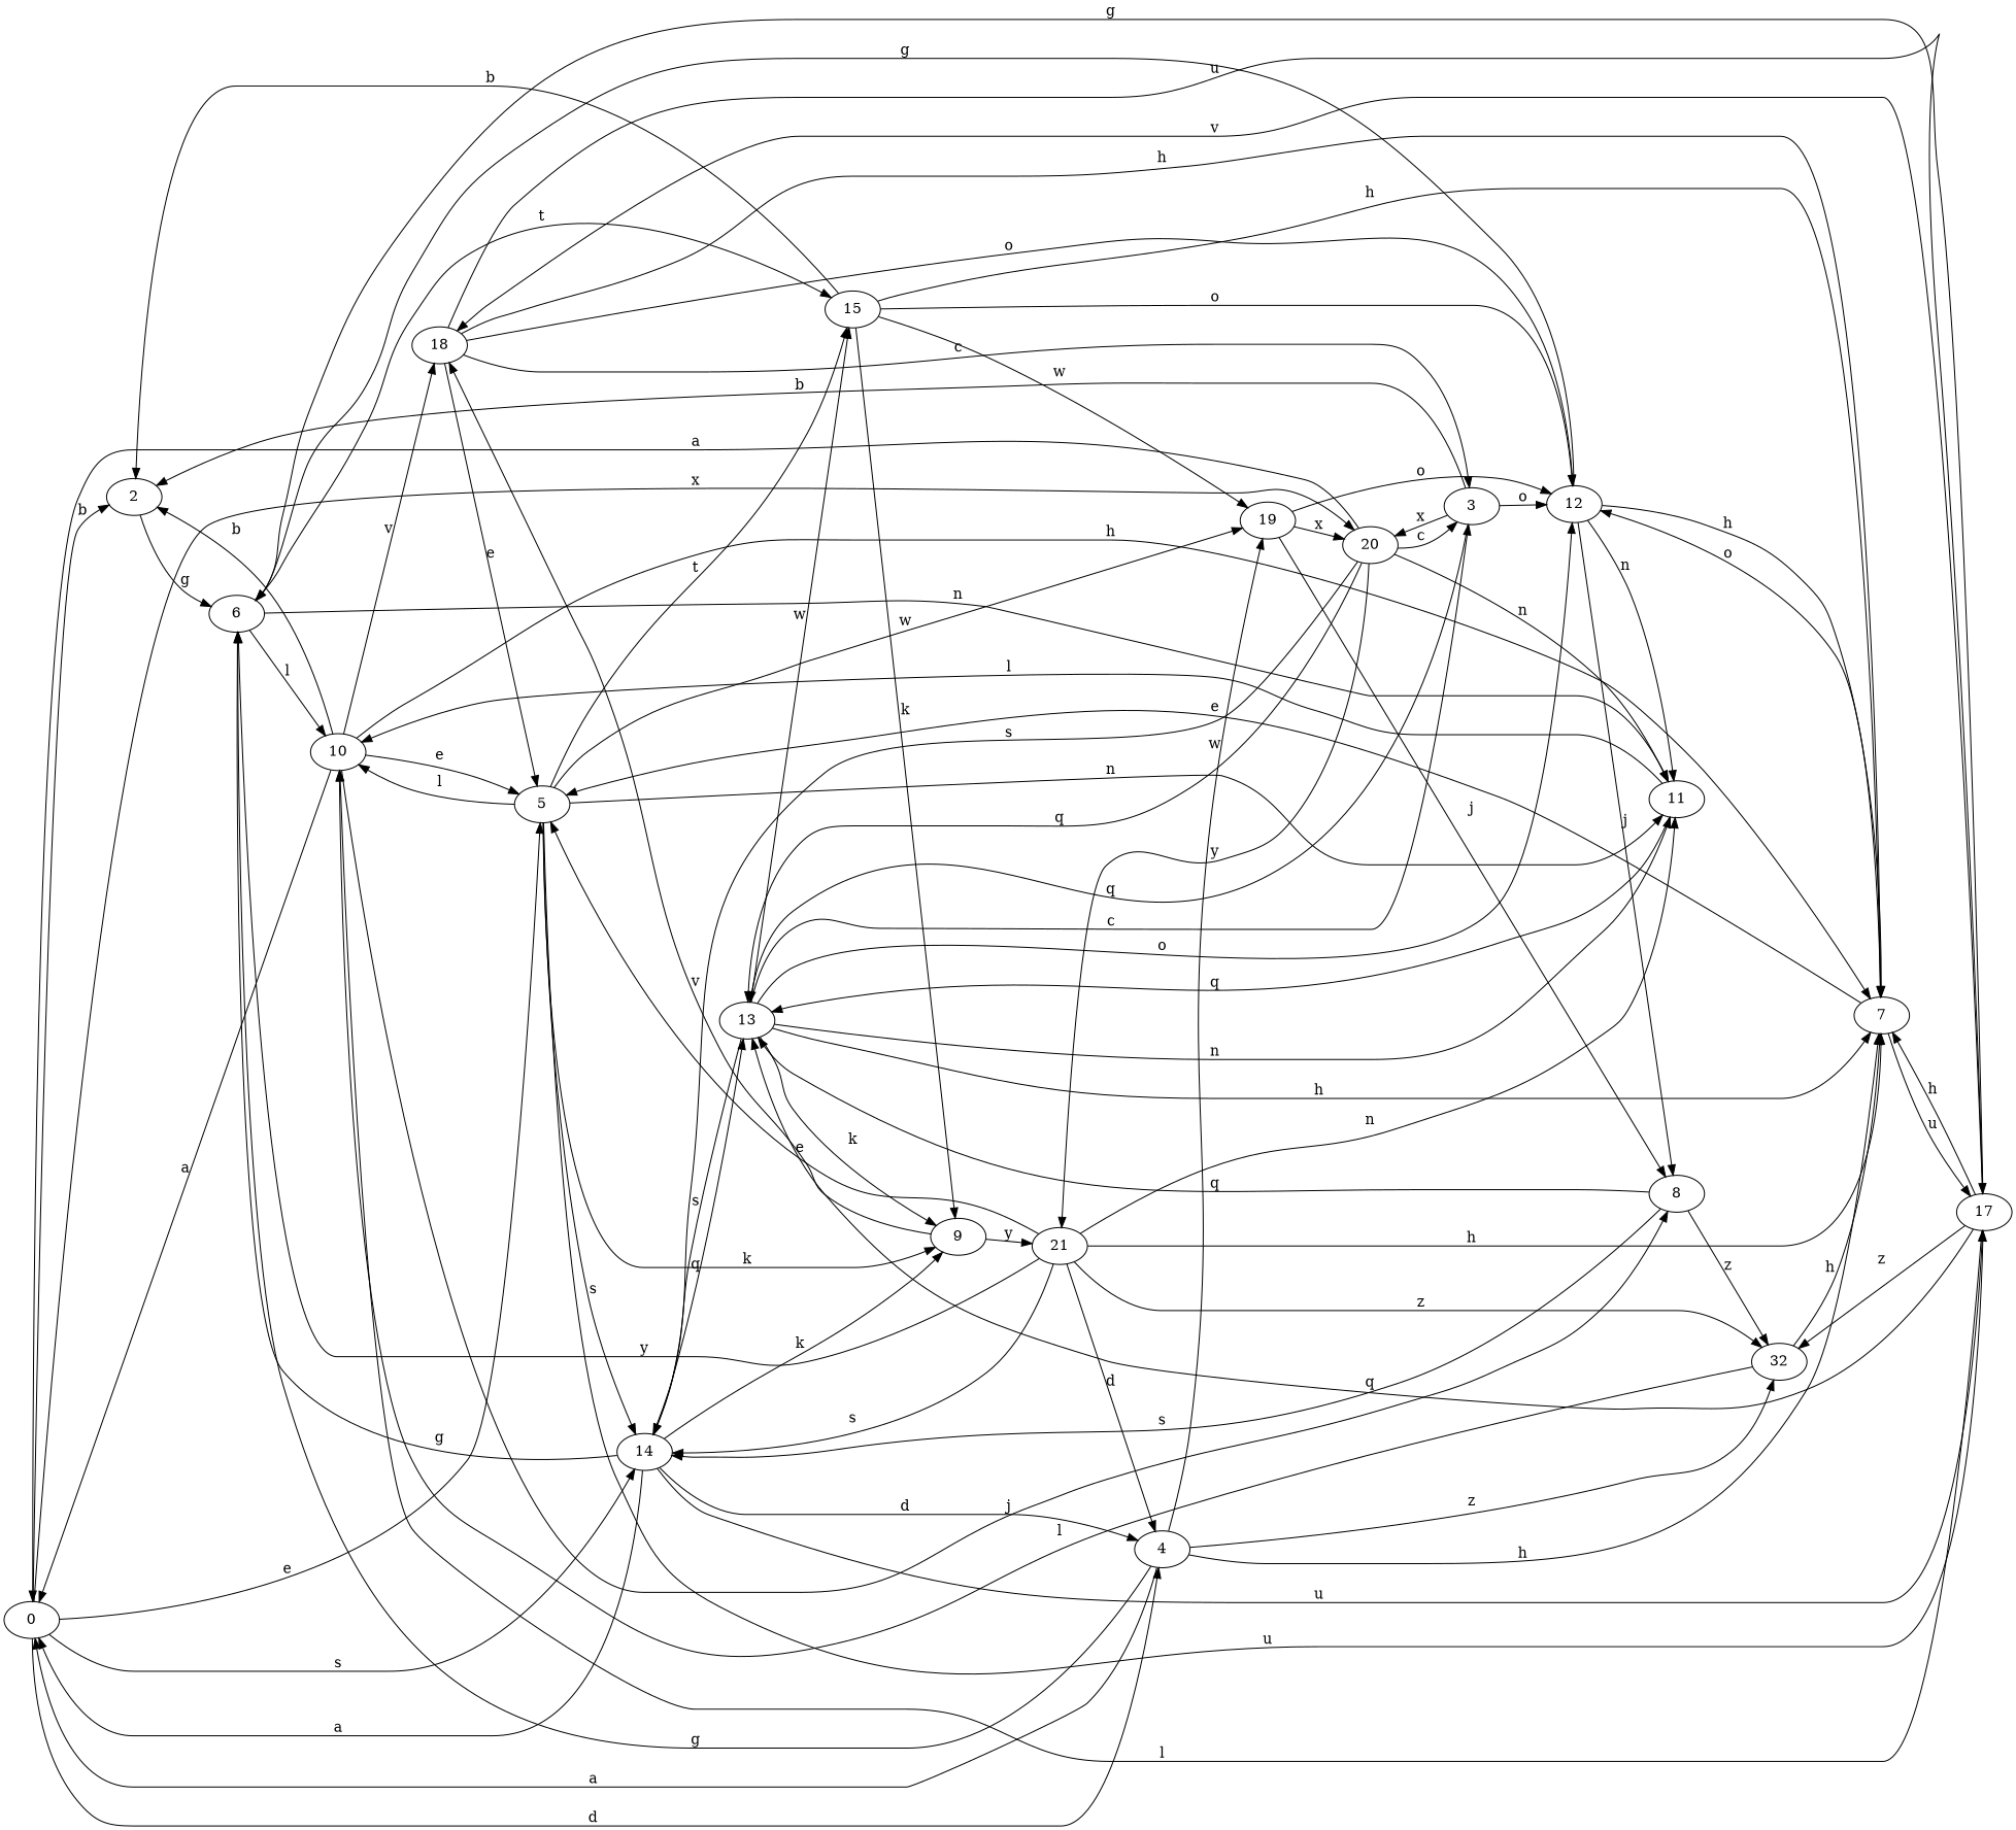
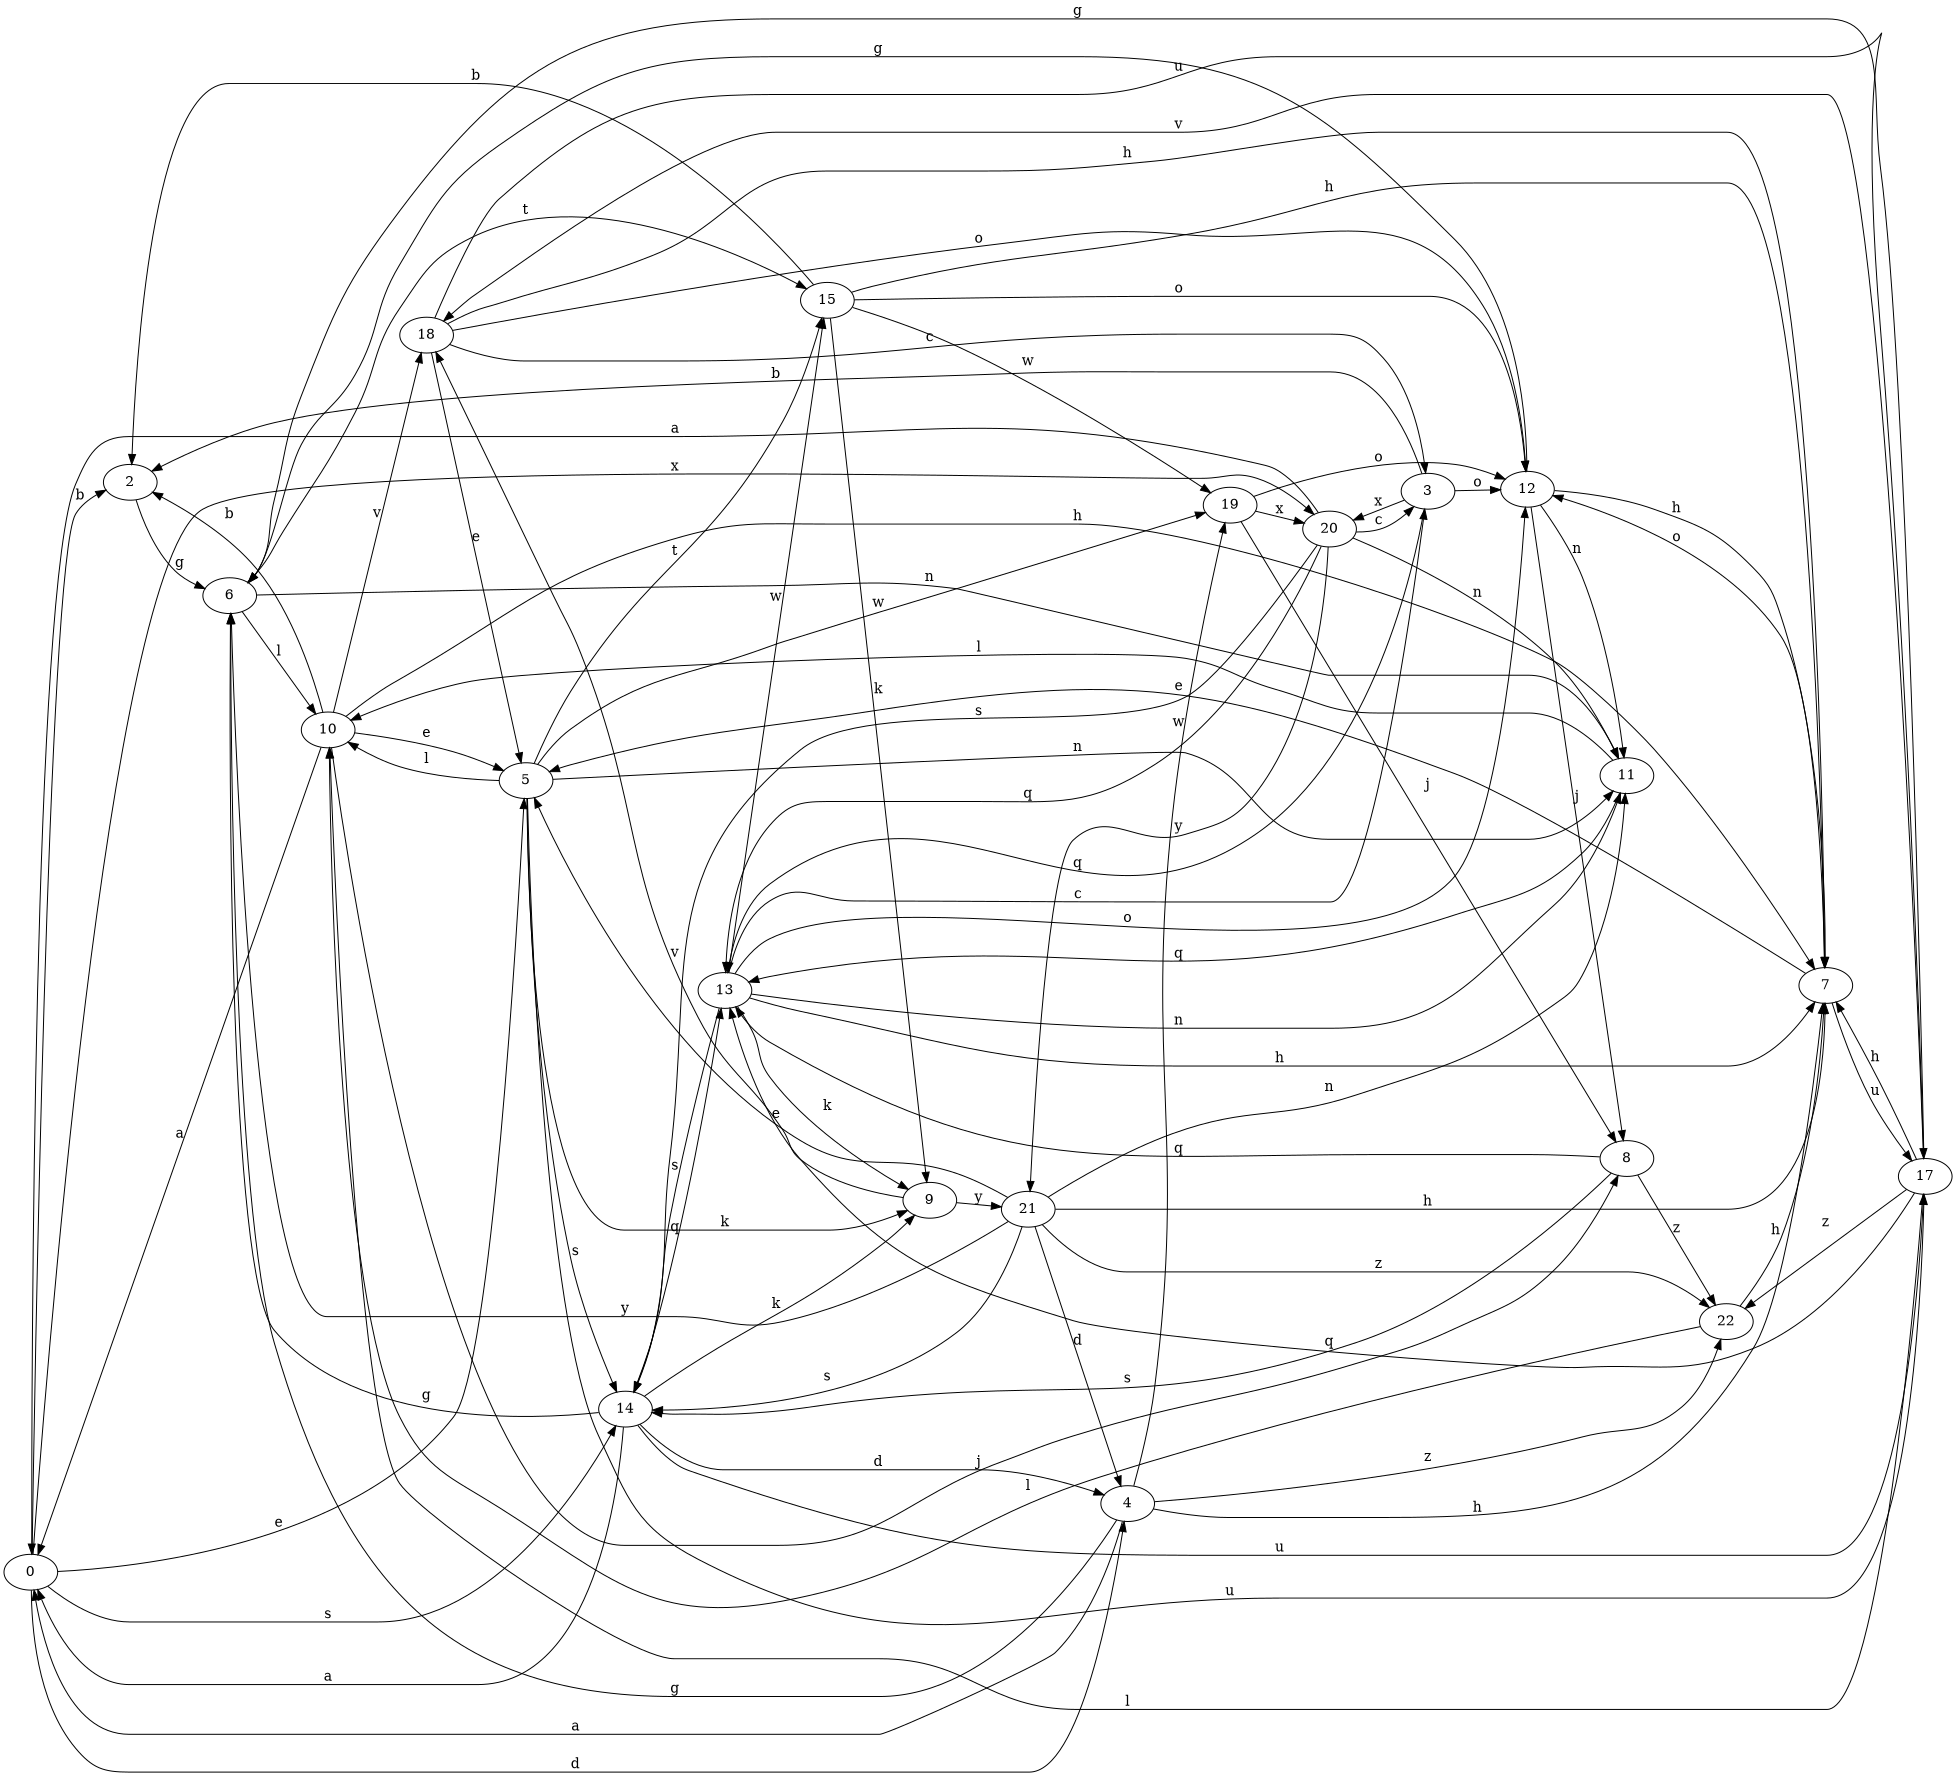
  strict digraph {
    rankdir=LR
    0
    2
    4
    5
    14
    20
    6
    7
    19
-   22 [label=32]
+   22
    9
    10
    11
    15
    17
    13
    3
    21
    12
    8
    18
    0 -> 2 [label=b]
    0 -> 4 [label=d]
    0 -> 5 [label=e]
    0 -> 14 [label=s]
    0 -> 20 [label=x]
    2 -> 6 [label=g]
    4 -> 0 [label=a]
    4 -> 6 [label=g]
    4 -> 7 [label=h]
    4 -> 19 [label=w]
    4 -> 22 [label=z]
    5 -> 14 [label=s]
    5 -> 19 [label=w]
    5 -> 9 [label=k]
    5 -> 10 [label=l]
    5 -> 11 [label=n]
    5 -> 15 [label=t]
    5 -> 17 [label=u]
    14 -> 0 [label=a]
    14 -> 4 [label=d]
    14 -> 6 [label=g]
    14 -> 9 [label=k]
    14 -> 17 [label=u]
    14 -> 13 [label=q]
    20 -> 0 [label=a]
    20 -> 14 [label=s]
    20 -> 11 [label=n]
    20 -> 13 [label=q]
    20 -> 3 [label=c]
    20 -> 21 [label=y]
    6 -> 10 [label=l]
    6 -> 11 [label=n]
    6 -> 15 [label=t]
    7 -> 5 [label=e]
    7 -> 17 [label=u]
    7 -> 12 [label=o]
    19 -> 20 [label=x]
    19 -> 12 [label=o]
    19 -> 8 [label=j]
    22 -> 7 [label=h]
    22 -> 10 [label=l]
    9 -> 21 [label=y]
    9 -> 18 [label=v]
    10 -> 0 [label=a]
    10 -> 2 [label=b]
    10 -> 5 [label=e]
    10 -> 7 [label=h]
    10 -> 8 [label=j]
    10 -> 18 [label=v]
    11 -> 10 [label=l]
    11 -> 13 [label=q]
    15 -> 2 [label=b]
    15 -> 7 [label=h]
    15 -> 19 [label=w]
    15 -> 9 [label=k]
    15 -> 12 [label=o]
    17 -> 6 [label=g]
    17 -> 7 [label=h]
    17 -> 22 [label=z]
    17 -> 10 [label=l]
    17 -> 13 [label=q]
    17 -> 18 [label=v]
    13 -> 14 [label=s]
    13 -> 7 [label=h]
    13 -> 9 [label=k]
    13 -> 11 [label=n]
    13 -> 15 [label=w]
    13 -> 3 [label=c]
    13 -> 12 [label=o]
    3 -> 2 [label=b]
    3 -> 20 [label=x]
    3 -> 13 [label=q]
    3 -> 12 [label=o]
    21 -> 4 [label=d]
    21 -> 5 [label=e]
    21 -> 14 [label=s]
    21 -> 6 [label=y]
    21 -> 7 [label=h]
    21 -> 22 [label=z]
    21 -> 11 [label=n]
    12 -> 6 [label=g]
    12 -> 7 [label=h]
    12 -> 11 [label=n]
    12 -> 8 [label=j]
    8 -> 14 [label=s]
    8 -> 22 [label=z]
    8 -> 13 [label=q]
    18 -> 5 [label=e]
    18 -> 7 [label=h]
    18 -> 17 [label=u]
    18 -> 3 [label=c]
    18 -> 12 [label=o]
  }
